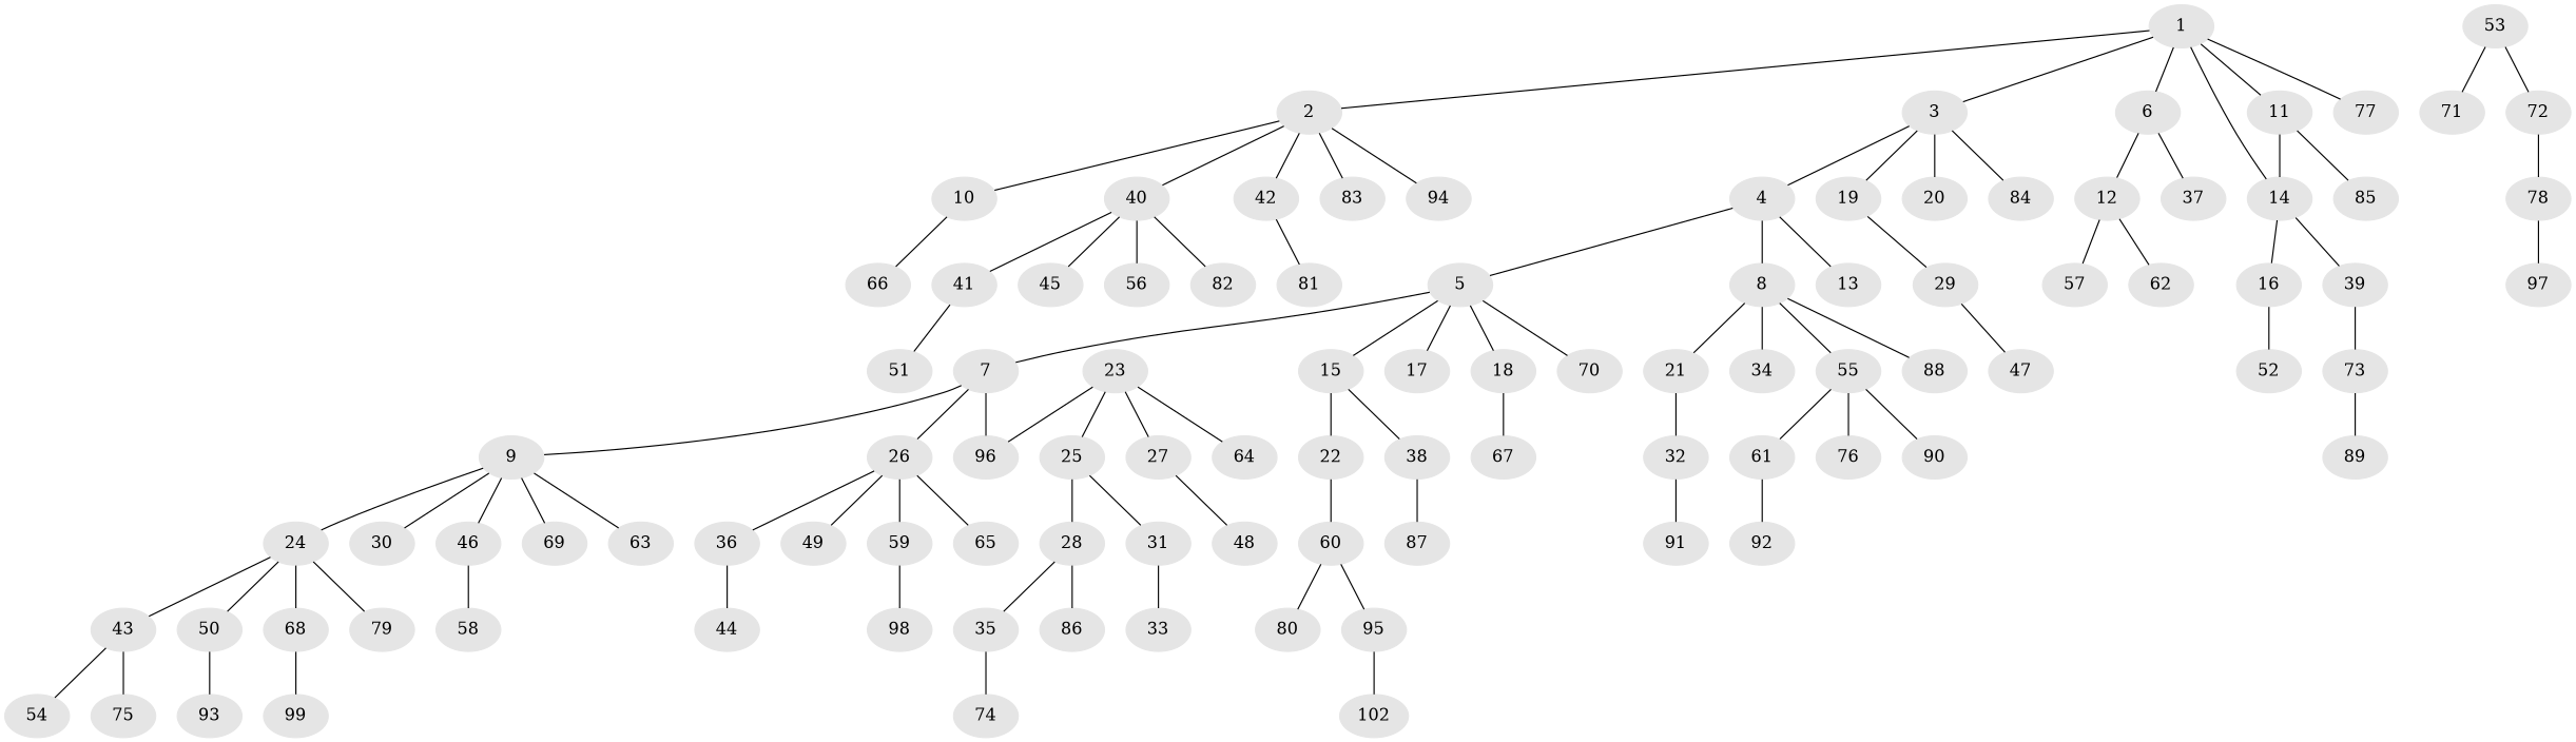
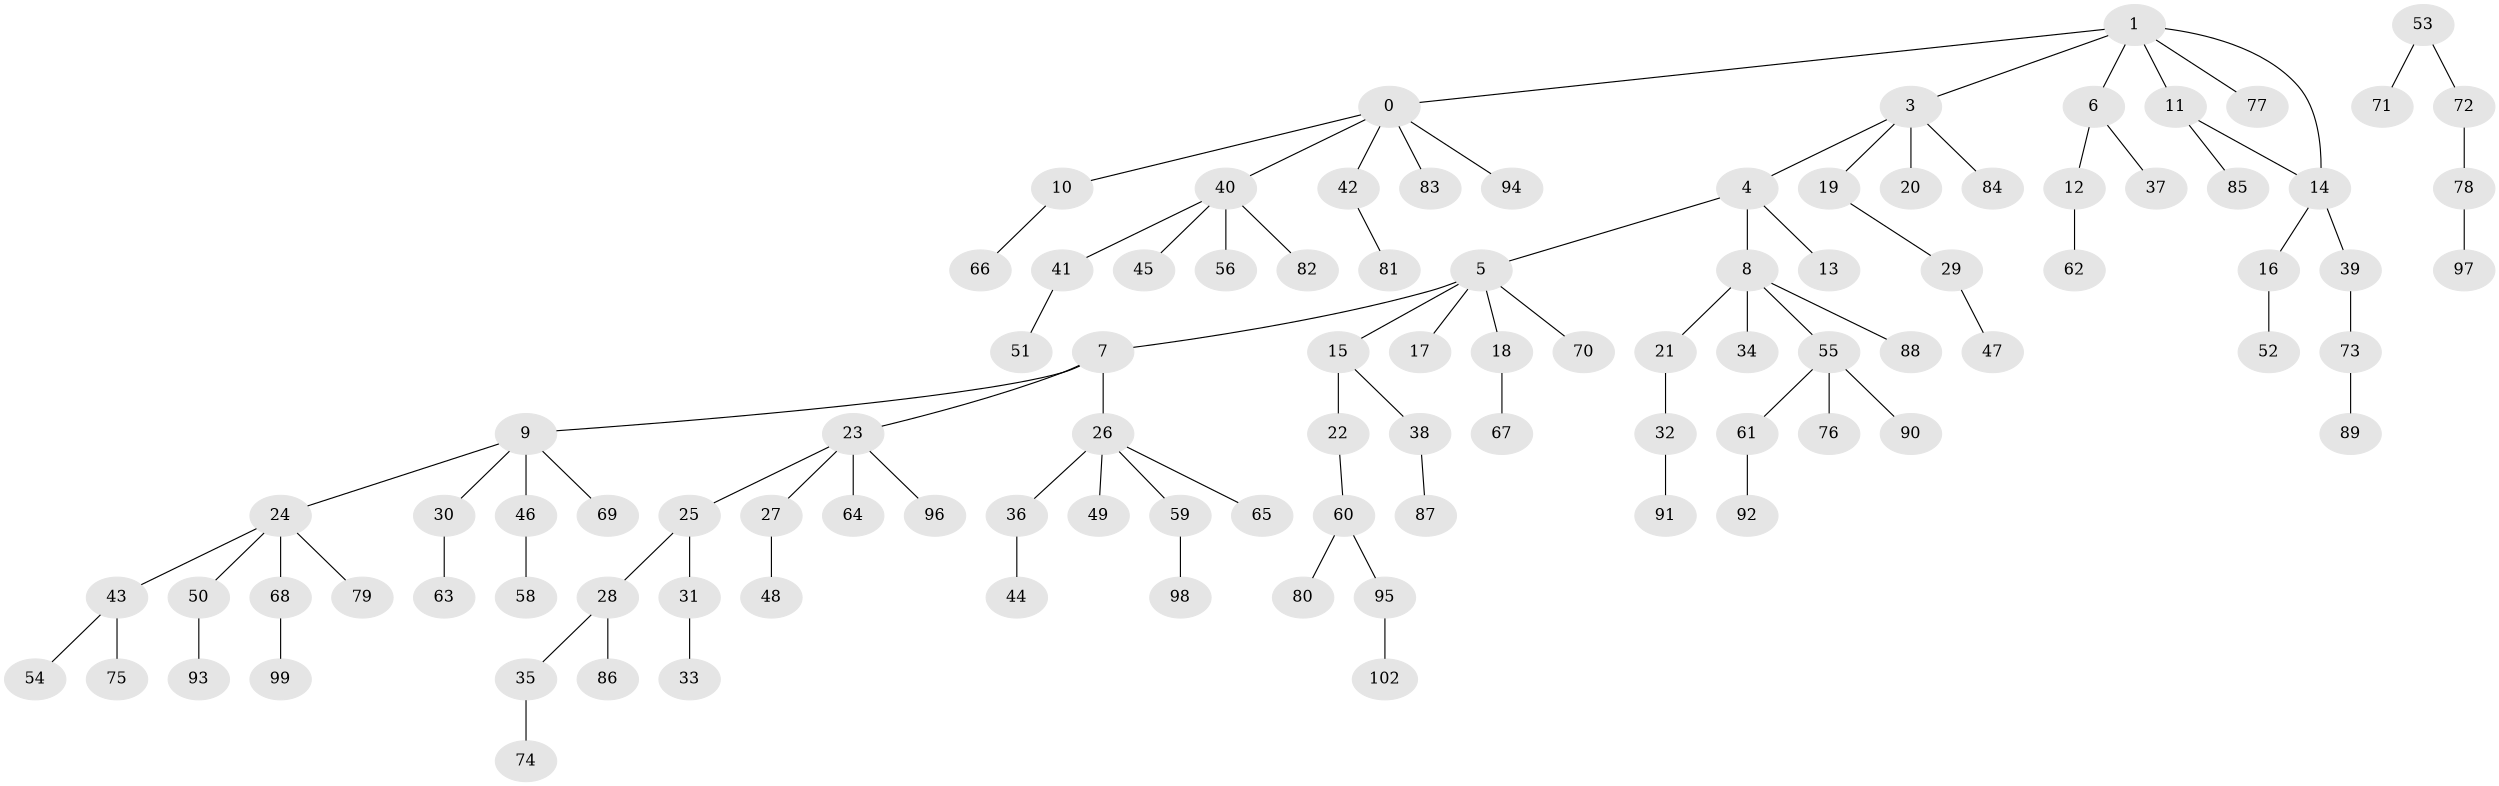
  graph {
    node [color=gray90 style=filled]
    1
-   2
+   2 [label=0]
    3
    6
    11
    77
    14
    10
    40
    42
    83
    94
    4
    19
    20
    84
    12
    37
    85
    53
    71
    72
    66
    41
    45
    56
    82
    81
    5
    8
    13
    29
    7
    15
    17
    18
    70
    21
    34
    55
    88
    9
    23
    26
    22
    38
    67
-   57
    62
    24
    30
    46
    69
    25
    27
    64
    96
    36
    49
    59
    65
    32
    61
    76
    90
    43
    50
    68
    79
    63
    58
    16
    39
    52
    73
    60
    87
    47
    91
    80
    95
    28
    31
    48
    54
    75
    93
    99
    35
    86
    33
    44
    98
    74
    89
    51
    78
    92
    n99 [label=102]
    97
    1 -- 2
    1 -- 3
    1 -- 6
    1 -- 11
    1 -- 77
    1 -- 14
    2 -- 10
    2 -- 40
    2 -- 42
    2 -- 83
    2 -- 94
    3 -- 4
    3 -- 19
    3 -- 20
    3 -- 84
    6 -- 12
    6 -- 37
    11 -- 14
    11 -- 85
    14 -- 16
    14 -- 39
    10 -- 66
    40 -- 41
    40 -- 45
    40 -- 56
    40 -- 82
    42 -- 81
    4 -- 5
    4 -- 8
    4 -- 13
    19 -- 29
-   12 -- 57
    12 -- 62
    53 -- 71
    53 -- 72
    72 -- 78
    41 -- 51
    5 -- 7
    5 -- 15
    5 -- 17
    5 -- 18
    5 -- 70
    8 -- 21
    8 -- 34
    8 -- 55
    8 -- 88
    29 -- 47
    7 -- 9
-   7 -- 96
+   7 -- 23
    7 -- 26
    15 -- 22
    15 -- 38
    18 -- 67
    21 -- 32
    55 -- 61
    55 -- 76
    55 -- 90
    9 -- 24
    9 -- 30
    9 -- 46
    9 -- 69
    23 -- 25
    23 -- 27
    23 -- 64
    23 -- 96
    26 -- 36
    26 -- 49
    26 -- 59
    26 -- 65
    22 -- 60
    38 -- 87
    24 -- 43
    24 -- 50
    24 -- 68
    24 -- 79
-   9 -- 63
+   30 -- 63
    46 -- 58
    25 -- 28
    25 -- 31
    27 -- 48
    36 -- 44
    59 -- 98
    32 -- 91
    61 -- 92
    43 -- 54
    43 -- 75
    50 -- 93
    68 -- 99
    16 -- 52
    39 -- 73
    73 -- 89
    60 -- 80
    60 -- 95
    95 -- n99
    28 -- 35
    28 -- 86
    31 -- 33
    35 -- 74
    78 -- 97
  }
